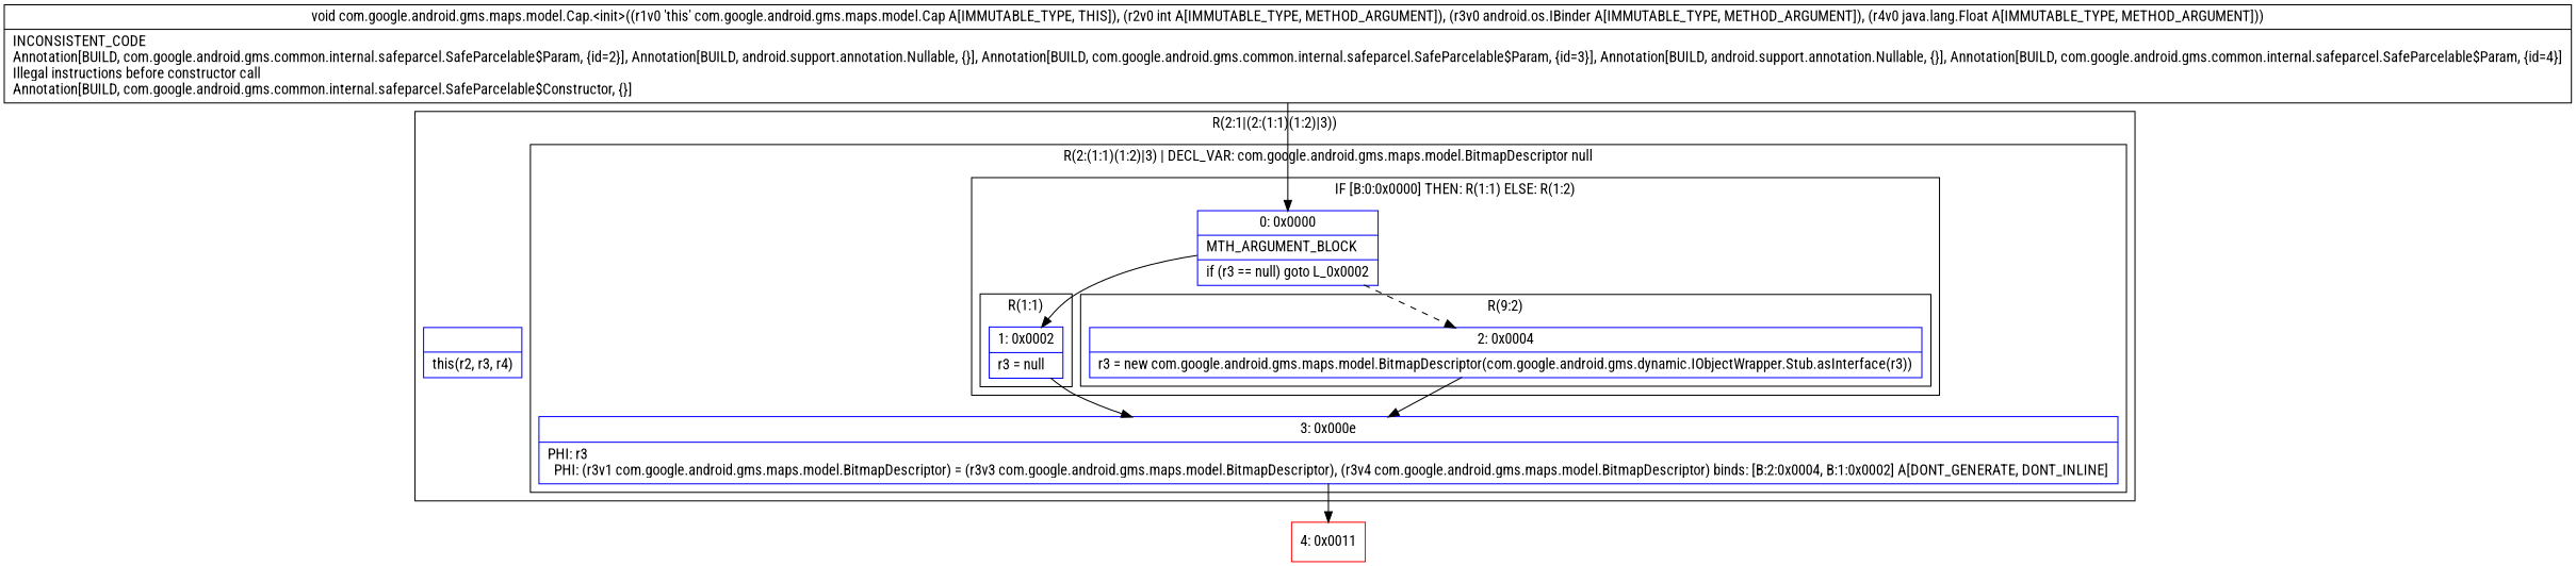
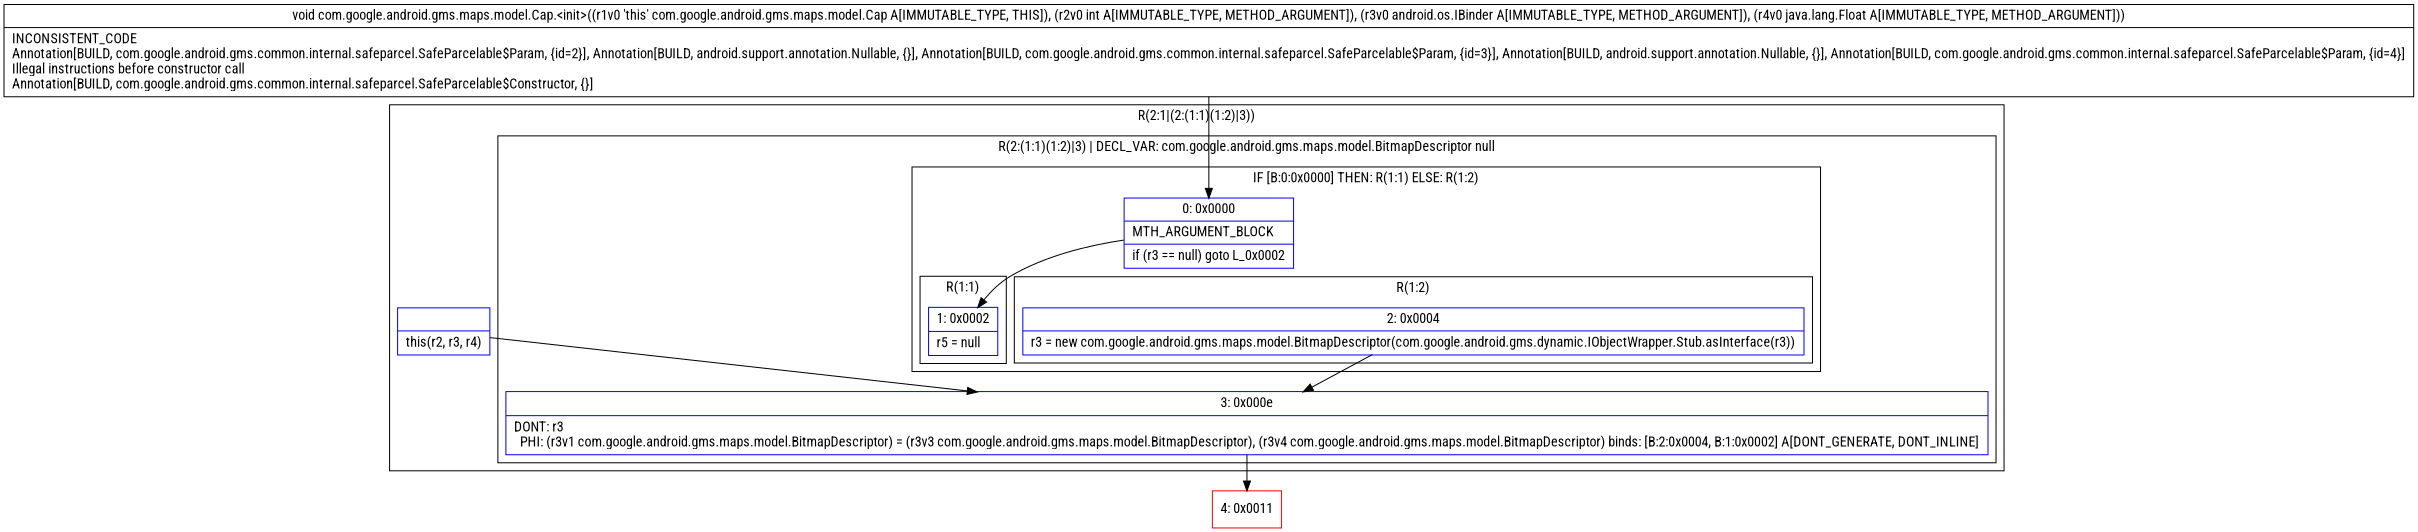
  digraph {
    fontname="Roboto Condensed"
    node [color=blue fontname="Roboto Condensed" shape=record]
    edge [fontname="Roboto Condensed"]
-   n1 [label="{1\:\ 0x0002|r3 = null\l}"]
+   n1 [label="{1\:\ 0x0002|r5 = null\l}"]
    n2 [label="{2\:\ 0x0004|r3 = new com.google.android.gms.maps.model.BitmapDescriptor(com.google.android.gms.dynamic.IObjectWrapper.Stub.asInterface(r3))\l}"]
    n3 [label="{0\:\ 0x0000|MTH_ARGUMENT_BLOCK\l|if (r3 == null) goto L_0x0002\l}"]
-   n4 [label="{3\:\ 0x000e|PHI: r3 \l  PHI: (r3v1 com.google.android.gms.maps.model.BitmapDescriptor) = (r3v3 com.google.android.gms.maps.model.BitmapDescriptor), (r3v4 com.google.android.gms.maps.model.BitmapDescriptor) binds: [B:2:0x0004, B:1:0x0002] A[DONT_GENERATE, DONT_INLINE]\l}"]
+   n4 [label="{3\:\ 0x000e|DONT: r3 \l  PHI: (r3v1 com.google.android.gms.maps.model.BitmapDescriptor) = (r3v3 com.google.android.gms.maps.model.BitmapDescriptor), (r3v4 com.google.android.gms.maps.model.BitmapDescriptor) binds: [B:2:0x0004, B:1:0x0002] A[DONT_GENERATE, DONT_INLINE]\l}"]
    n5 [label="{|this(r2, r3, r4)\l}"]
    n6 [color=red label="{4\:\ 0x0011}"]
    n7 [label="{void com.google.android.gms.maps.model.Cap.\<init\>((r1v0 'this' com.google.android.gms.maps.model.Cap A[IMMUTABLE_TYPE, THIS]), (r2v0 int A[IMMUTABLE_TYPE, METHOD_ARGUMENT]), (r3v0 android.os.IBinder A[IMMUTABLE_TYPE, METHOD_ARGUMENT]), (r4v0 java.lang.Float A[IMMUTABLE_TYPE, METHOD_ARGUMENT]))  | INCONSISTENT_CODE\lAnnotation[BUILD, com.google.android.gms.common.internal.safeparcel.SafeParcelable$Param, \{id=2\}], Annotation[BUILD, android.support.annotation.Nullable, \{\}], Annotation[BUILD, com.google.android.gms.common.internal.safeparcel.SafeParcelable$Param, \{id=3\}], Annotation[BUILD, android.support.annotation.Nullable, \{\}], Annotation[BUILD, com.google.android.gms.common.internal.safeparcel.SafeParcelable$Param, \{id=4\}]\lIllegal instructions before constructor call\lAnnotation[BUILD, com.google.android.gms.common.internal.safeparcel.SafeParcelable$Constructor, \{\}]\l}" color=""]
    subgraph cluster_1 {
      label="R(2:1|(2:(1:1)(1:2)|3))"
      n5
      subgraph cluster_2 {
        label="R(2:(1:1)(1:2)|3) | DECL_VAR: com.google.android.gms.maps.model.BitmapDescriptor null\l"
        n4
        subgraph cluster_3 {
          label="IF [B:0:0x0000] THEN: R(1:1) ELSE: R(1:2)"
          n3
          subgraph cluster_4 {
            label="R(1:1)"
            n1
          }
          subgraph cluster_5 {
-           label="R(9:2)"
+           label="R(1:2)"
            n2
          }
        }
      }
    }
-   n1 -> n4
+   n5 -> n4
    n2 -> n4
    n3 -> n1
-   n3 -> n2 [style=dashed]
    n4 -> n6
    n7 -> n3
  }
